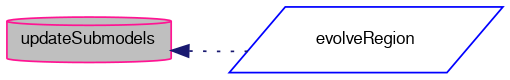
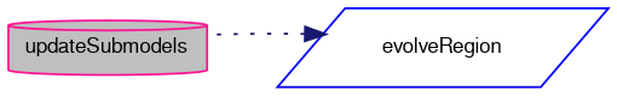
  digraph {
    rankdir=LR
    node [fontname=FreeSans fontsize=10]
    n1 [color=deeppink fillcolor=grey75 fontcolor=black height=0.2 label=updateSubmodels shape=cylinder style=filled width=0.4]
    n2 [color=blue height=0.2 label=evolveRegion shape=parallelogram width=0.4]
-   n1 -> n2 [color=midnightblue dir=back fontname=FreeSans fontsize=10 labelfontname=FreeSans labelfontsize=10 style=dotted]
+   n2 -> n1 [color=midnightblue dir=back fontname=FreeSans fontsize=10 labelfontname=FreeSans labelfontsize=10 style=dotted]
  }
